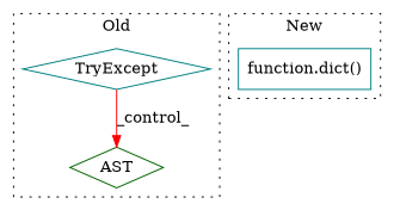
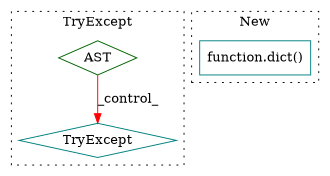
  digraph {
    node [shape=diamond color=teal]
    n1 [a=71 l=63 label=TryExcept s=3150]
    n2 [a=2 l="7,0" label=AST s="3226,0" color=darkgreen]
    n3 [a=75 l=272 label="function.dict()" s=3647 shape=box]
    subgraph cluster_1 {
-     label=Old
+     label=TryExcept
      style=dotted
      n1
      n2
    }
    subgraph cluster_2 {
      label=New
      style=dotted
      n3
    }
-   n1 -> n2 [label=_control_ color=red]
+   n2 -> n1 [label=_control_ color=red]
  }
